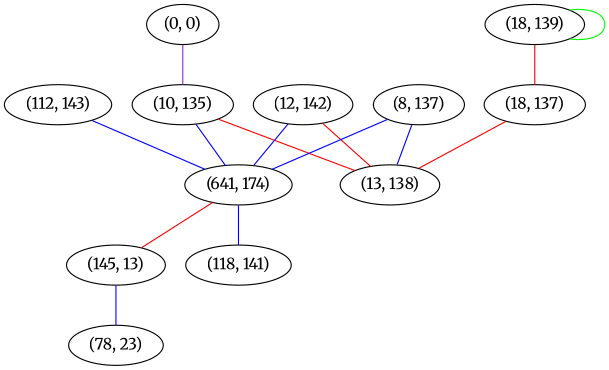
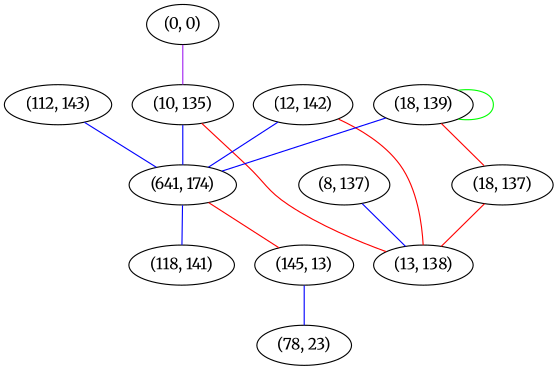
  graph {
    fontname=Merriweather
    node [fontname=Merriweather]
    edge [color=blue fontname=Merriweather weight=3]
    "(0, 0)"
    "(10, 135)"
    n3 [label="(641, 174)"]
    "(13, 138)"
    "(12, 142)"
    "(145, 13)"
    "(118, 141)"
    "(112, 143)"
    "(18, 139)"
    "(18, 137)"
    "(8, 137)"
    "(78, 23)"
    "(0, 0)" -- "(10, 135)" [color=purple weight=4]
    "(10, 135)" -- n3
    "(10, 135)" -- "(13, 138)" [color=red weight=1]
    n3 -- "(145, 13)" [color=red weight=1]
    n3 -- "(118, 141)"
    "(12, 142)" -- n3
    "(12, 142)" -- "(13, 138)" [color=red weight=1]
    "(145, 13)" -- "(78, 23)"
    "(112, 143)" -- n3
    "(18, 139)" -- "(18, 139)" [color=green weight=2]
    "(18, 139)" -- "(18, 137)" [color=red weight=1]
    "(18, 137)" -- "(13, 138)" [color=red weight=1]
-   "(8, 137)" -- n3
+   "(18, 139)" -- n3
    "(8, 137)" -- "(13, 138)" [weight=1]
  }
